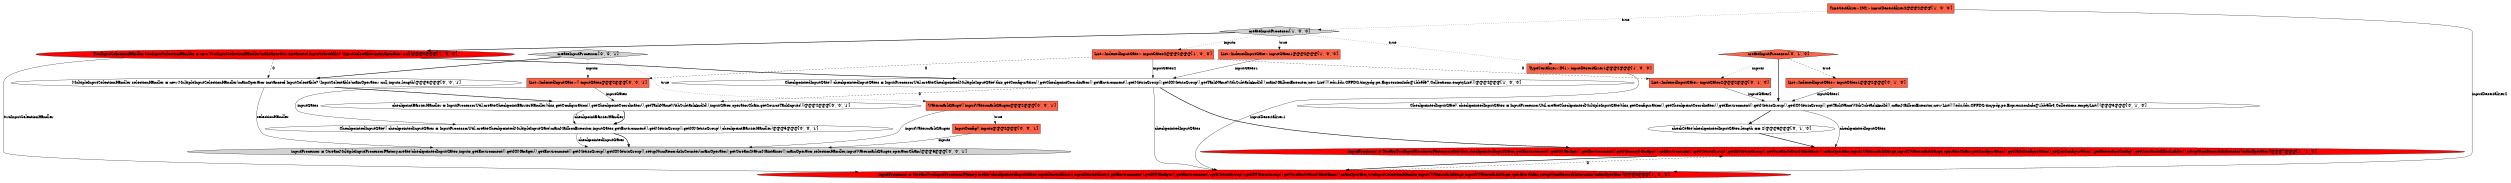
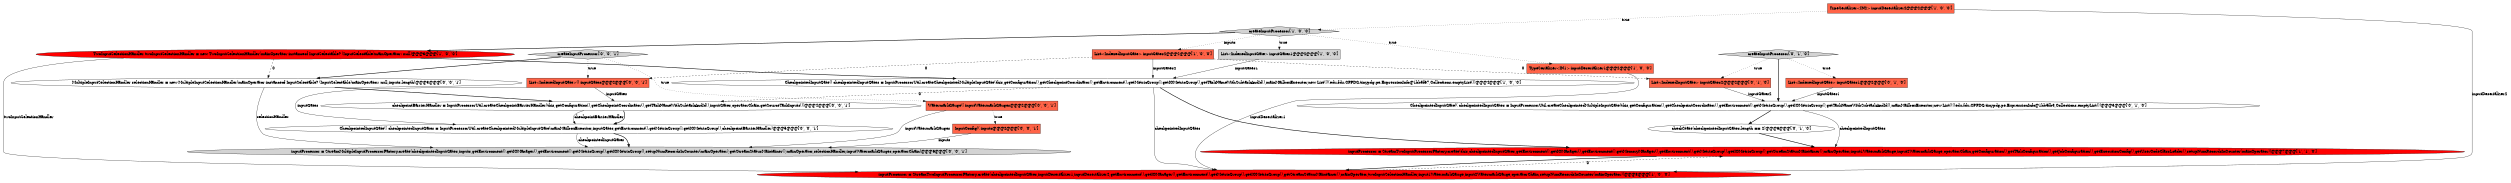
  digraph {
    node [fillcolor=tomato shape=ellipse style=filled]
    edge [style=solid]
    n1 [fillcolor=red label="inputProcessor = StreamTwoInputProcessorFactory.create(this,checkpointedInputGates,getEnvironment().getIOManager(),getEnvironment().getMemoryManager(),getEnvironment().getMetricGroup().getIOMetricGroup(),getStreamStatusMaintainer(),mainOperator,input1WatermarkGauge,input2WatermarkGauge,operatorChain,getConfiguration(),getTaskConfiguration(),getJobConfiguration(),getExecutionConfig(),getUserCodeClassLoader(),setupNumRecordsInCounter(mainOperator))@@@7@@@['1', '1', '0']"]
    n2 [fillcolor=red label="inputProcessor = StreamTwoInputProcessorFactory.create(checkpointedInputGates,inputDeserializer1,inputDeserializer2,getEnvironment().getIOManager(),getEnvironment().getMetricGroup().getIOMetricGroup(),getStreamStatusMaintainer(),mainOperator,twoInputSelectionHandler,input1WatermarkGauge,input2WatermarkGauge,operatorChain,setupNumRecordsInCounter(mainOperator))@@@8@@@['1', '0', '0']"]
    n3 [fillcolor=white label="MultipleInputSelectionHandler selectionHandler = new MultipleInputSelectionHandler(mainOperator instanceof InputSelectable? (InputSelectable)mainOperator: null,inputs.length)@@@3@@@['0', '0', '1']"]
    n4 [fillcolor=white label="checkpointBarrierHandler = InputProcessorUtil.createCheckpointBarrierHandler(this,getConfiguration(),getCheckpointCoordinator(),getTaskNameWithSubtaskAndId(),inputGates,operatorChain.getSourceTaskInputs())@@@4@@@['0', '0', '1']"]
    n5 [fillcolor=lightgray label="inputProcessor = StreamMultipleInputProcessorFactory.create(checkpointedInputGates,inputs,getEnvironment().getIOManager(),getEnvironment().getMetricGroup().getIOMetricGroup(),setupNumRecordsInCounter(mainOperator),getStreamStatusMaintainer(),mainOperator,selectionHandler,inputWatermarkGauges,operatorChain)@@@6@@@['0', '0', '1']"]
    n6 [fillcolor=white label="CheckpointedInputGate(( checkpointedInputGates = InputProcessorUtil.createCheckpointedMultipleInputGate(mainMailboxExecutor,inputGates,getEnvironment().getMetricGroup().getIOMetricGroup(),checkpointBarrierHandler)@@@5@@@['0', '0', '1']"]
    n7 [label="WatermarkGauge(( inputWatermarkGauges@@@2@@@['0', '0', '1']" shape=box]
    n8 [label="InputConfig(( inputs@@@2@@@['0', '0', '1']" shape=box]
-   n9 [label="List<IndexedInputGate> inputGates1@@@2@@@['1', '0', '0']" shape=box]
+   n9 [fillcolor=lightgray label="List<IndexedInputGate> inputGates1@@@2@@@['1', '0', '0']" shape=box]
    n10 [fillcolor=white label="CheckpointedInputGate(( checkpointedInputGates = InputProcessorUtil.createCheckpointedMultipleInputGate(this,getConfiguration(),getCheckpointCoordinator(),getEnvironment().getMetricGroup().getIOMetricGroup(),getTaskNameWithSubtaskAndId(),mainMailboxExecutor,new List((((edu.fdu.CPPDG.tinypdg.pe.ExpressionInfo@1bb5f67,Collections.emptyList())@@@4@@@['1', '0', '0']"]
    n11 [fillcolor=white label="checkState(checkpointedInputGates.length == 2)@@@6@@@['0', '1', '0']"]
    n12 [label="List<IndexedInputGate> inputGates2@@@2@@@['1', '0', '0']" shape=box]
    n13 [label="List<IndexedInputGate> inputGates2@@@2@@@['0', '1', '0']" shape=box]
    n14 [label="List<IndexedInputGate>(( inputGates@@@2@@@['0', '0', '1']" shape=box]
    n15 [fillcolor=white label="CheckpointedInputGate(( checkpointedInputGates = InputProcessorUtil.createCheckpointedMultipleInputGate(this,getConfiguration(),getCheckpointCoordinator(),getEnvironment().getMetricGroup().getIOMetricGroup(),getTaskNameWithSubtaskAndId(),mainMailboxExecutor,new List((((edu.fdu.CPPDG.tinypdg.pe.ExpressionInfo@1bb5fb3,Collections.emptyList())@@@3@@@['0', '1', '0']"]
    n16 [fillcolor=lightgray label="createInputProcessor['1', '0', '0']" shape=diamond]
    n17 [fillcolor=red label="TwoInputSelectionHandler twoInputSelectionHandler = new TwoInputSelectionHandler(mainOperator instanceof InputSelectable? (InputSelectable)mainOperator: null)@@@3@@@['1', '0', '0']"]
    n18 [label="TypeSerializer<IN1> inputDeserializer1@@@2@@@['1', '0', '0']" shape=box]
    n19 [label="TypeSerializer<IN2> inputDeserializer2@@@2@@@['1', '0', '0']" shape=box]
    n20 [fillcolor=lightgray label="createInputProcessor['0', '0', '1']" shape=diamond]
    n21 [label="List<IndexedInputGate> inputGates1@@@2@@@['0', '1', '0']" shape=box]
-   n22 [label="createInputProcessor['0', '1', '0']" shape=diamond]
+   n22 [fillcolor=lightgray label="createInputProcessor['0', '1', '0']" shape=diamond]
    n1 -> n2 [style=bold]
    n2 -> n1 [label=0 style=dashed]
    n3 -> n4 [style=bold]
    n3 -> n5 [label=selectionHandler]
    n4 -> n6 [label=checkpointBarrierHandler]
    n4 -> n6 [style=bold]
    n6 -> n5 [style=bold]
    n6 -> n5 [label=checkpointedInputGates]
    n7 -> n5 [label=inputWatermarkGauges]
    n7 -> n8 [label=true style=dotted]
    n8 -> n5 [label=inputs]
    n9 -> n10 [label=inputGates1]
    n10 -> n1 [style=bold]
    n10 -> n2 [label=checkpointedInputGates]
    n10 -> n4 [label=0 style=dashed]
    n11 -> n1 [style=bold]
    n12 -> n10 [label=inputGates2]
    n12 -> n13 [label=0 style=dashed]
    n12 -> n14 [label=0 style=dashed]
    n13 -> n15 [label=inputGates2]
    n14 -> n4 [label=inputGates]
    n14 -> n6 [label=inputGates]
    n15 -> n1 [label=checkpointedInputGates]
    n15 -> n11 [style=bold]
    n16 -> n9 [label=true style=dotted]
    n16 -> n12 [label=inputs style=dotted]
    n16 -> n17 [style=bold]
    n16 -> n18 [label=true style=dotted]
    n17 -> n2 [label=twoInputSelectionHandler]
    n17 -> n3 [label=0 style=dashed]
    n17 -> n10 [style=bold]
    n18 -> n2 [label=inputDeserializer1]
    n19 -> n2 [label=inputDeserializer2]
    n19 -> n16 [label=true style=dotted]
    n20 -> n3 [style=bold]
    n20 -> n7 [label=true style=dotted]
-   n20 -> n14 [label=inputs style=dotted]
+   n20 -> n14 [label=true style=dotted]
    n21 -> n15 [label=inputGates1]
-   n22 -> n13 [label=inputs style=dotted]
+   n22 -> n13 [label=true style=dotted]
    n22 -> n15 [style=bold]
-   n22 -> n21 [label=true style=dashed]
+   n22 -> n21 [label=true style=dotted]
  }
